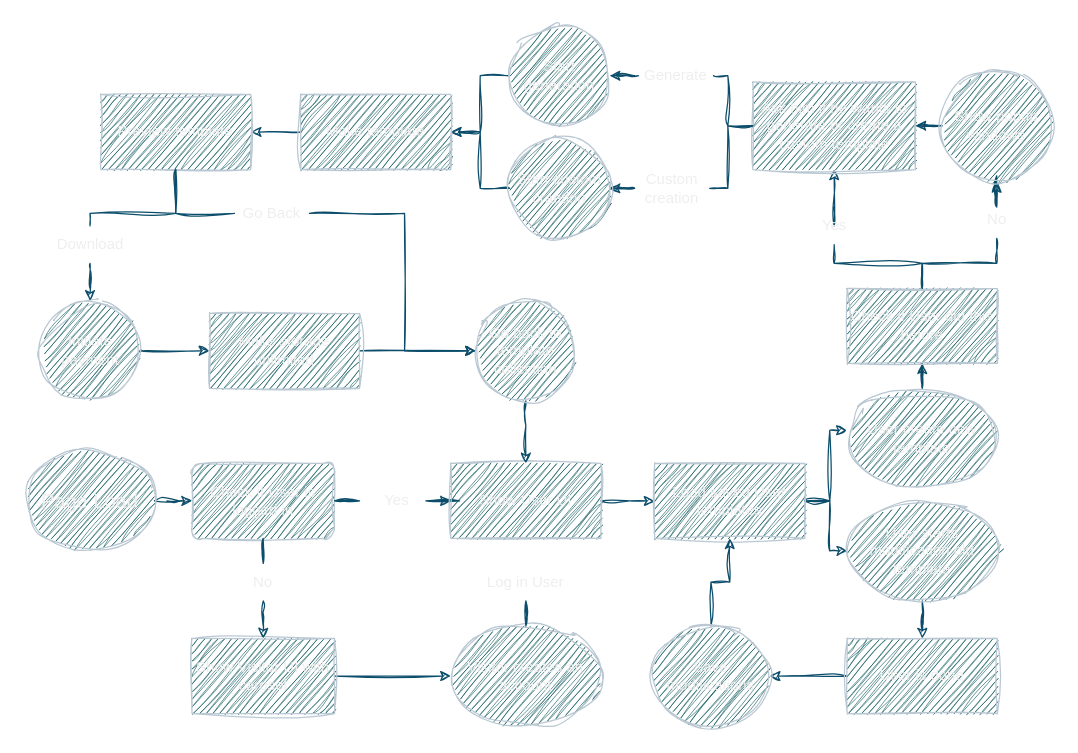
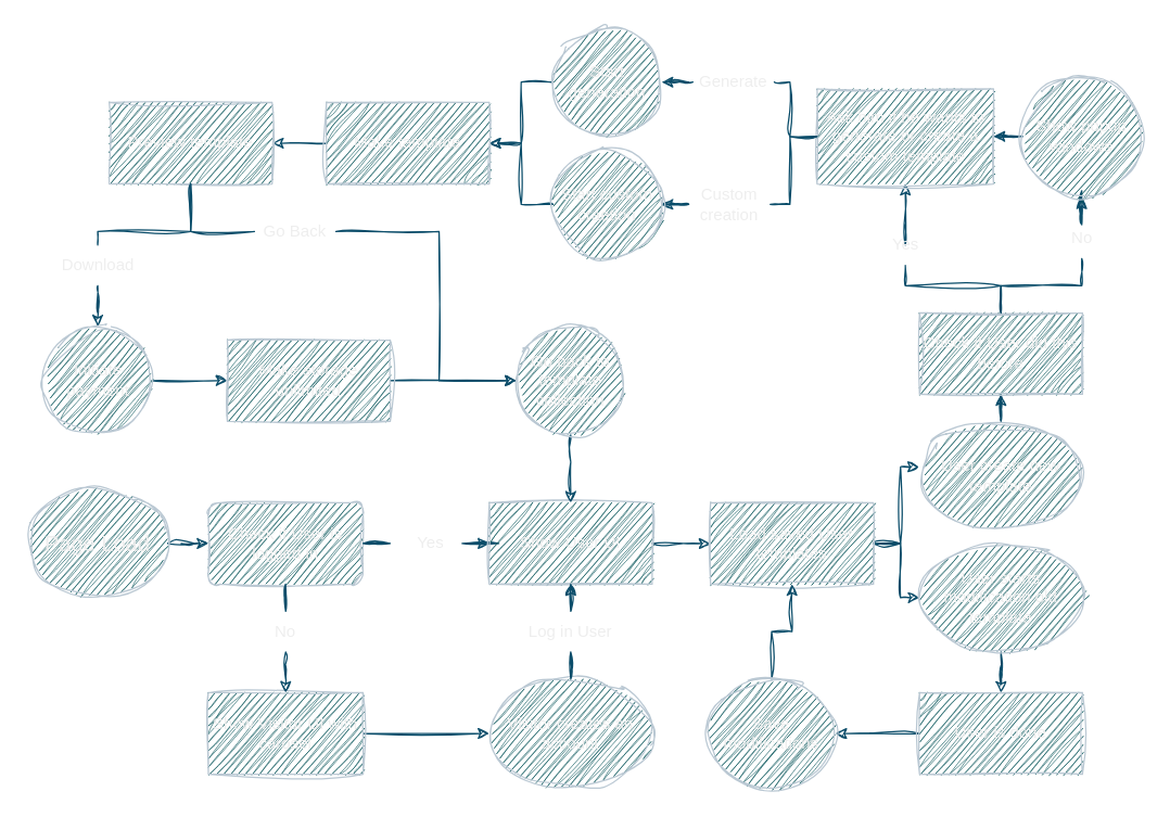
  <mxCell id="0" />
  <mxCell id="1" parent="0" />
  <mxCell id="2" value="" style="edgeStyle=orthogonalEdgeStyle;rounded=0;orthogonalLoop=1;jettySize=auto;html=1;labelBackgroundColor=none;strokeColor=#0B4D6A;fontColor=default;sketch=1;curveFitting=1;jiggle=2;" edge="1" parent="1" source="3" target="5"><mxGeometry relative="1" as="geometry" /></mxCell>
  <mxCell id="3" value="Page Load" style="ellipse;whiteSpace=wrap;html=1;fontSize=16;labelBackgroundColor=none;fillColor=#09555B;strokeColor=#BAC8D3;fontColor=#EEEEEE;sketch=1;curveFitting=1;jiggle=2;" vertex="1" parent="1"><mxGeometry x="20" y="360" width="103" height="80" as="geometry" /></mxCell>
  <mxCell id="4" value="" style="edgeStyle=orthogonalEdgeStyle;rounded=0;orthogonalLoop=1;jettySize=auto;html=1;startArrow=none;labelBackgroundColor=none;strokeColor=#0B4D6A;fontColor=default;sketch=1;curveFitting=1;jiggle=2;" edge="1" parent="1" source="60" target="7"><mxGeometry relative="1" as="geometry" /></mxCell>
  <mxCell id="5" value="Check if User is logged in" style="whiteSpace=wrap;html=1;labelBackgroundColor=none;fillColor=#09555B;strokeColor=#BAC8D3;fontColor=#EEEEEE;sketch=1;curveFitting=1;jiggle=2;rounded=1;" vertex="1" parent="1"><mxGeometry x="153" y="370" width="114" height="60" as="geometry" /></mxCell>
  <mxCell id="6" value="" style="edgeStyle=orthogonalEdgeStyle;rounded=0;orthogonalLoop=1;jettySize=auto;html=1;labelBackgroundColor=none;strokeColor=#0B4D6A;fontColor=default;sketch=1;curveFitting=1;jiggle=2;" edge="1" parent="1" source="7" target="32"><mxGeometry relative="1" as="geometry" /></mxCell>
  <mxCell id="7" value="Show User UI" style="whiteSpace=wrap;html=1;rounded=0;labelBackgroundColor=none;fillColor=#09555B;strokeColor=#BAC8D3;fontColor=#EEEEEE;sketch=1;curveFitting=1;jiggle=2;" vertex="1" parent="1"><mxGeometry x="360" y="370" width="120" height="60" as="geometry" /></mxCell>
  <mxCell id="8" value="" style="edgeStyle=orthogonalEdgeStyle;rounded=0;orthogonalLoop=1;jettySize=auto;html=1;entryX=0;entryY=0.5;entryDx=0;entryDy=0;labelBackgroundColor=none;strokeColor=#0B4D6A;fontColor=default;sketch=1;curveFitting=1;jiggle=2;" edge="1" parent="1" source="9" target="11"><mxGeometry relative="1" as="geometry" /></mxCell>
  <mxCell id="9" value="Show Visitor UI with carosel" style="rounded=0;whiteSpace=wrap;html=1;labelBackgroundColor=none;fillColor=#09555B;strokeColor=#BAC8D3;fontColor=#EEEEEE;sketch=1;curveFitting=1;jiggle=2;" vertex="1" parent="1"><mxGeometry x="153" y="510" width="114" height="60" as="geometry" /></mxCell>
+ <mxCell id="10" value="" style="edgeStyle=orthogonalEdgeStyle;rounded=0;orthogonalLoop=1;jettySize=auto;html=1;entryX=0.5;entryY=1;entryDx=0;entryDy=0;startArrow=none;labelBackgroundColor=none;strokeColor=#0B4D6A;fontColor=default;sketch=1;curveFitting=1;jiggle=2;" edge="1" parent="1" source="58" target="7"><mxGeometry relative="1" as="geometry" /></mxCell>
  <mxCell id="11" value="&lt;div&gt;Visitor creates an account&lt;/div&gt;" style="ellipse;whiteSpace=wrap;html=1;rounded=0;labelBackgroundColor=none;fillColor=#09555B;strokeColor=#BAC8D3;fontColor=#EEEEEE;sketch=1;curveFitting=1;jiggle=2;" vertex="1" parent="1"><mxGeometry x="360" y="500" width="120" height="80" as="geometry" /></mxCell>
  <mxCell id="12" value="" style="edgeStyle=orthogonalEdgeStyle;rounded=0;orthogonalLoop=1;jettySize=auto;html=1;exitX=0.5;exitY=0;exitDx=0;exitDy=0;labelBackgroundColor=none;strokeColor=#0B4D6A;fontColor=default;sketch=1;curveFitting=1;jiggle=2;" edge="1" parent="1" source="13" target="16"><mxGeometry relative="1" as="geometry"><mxPoint x="787" y="300" as="sourcePoint" /></mxGeometry></mxCell>
  <mxCell id="13" value="User create new template" style="ellipse;whiteSpace=wrap;html=1;rounded=0;labelBackgroundColor=none;fillColor=#09555B;strokeColor=#BAC8D3;fontColor=#EEEEEE;sketch=1;curveFitting=1;jiggle=2;" vertex="1" parent="1"><mxGeometry x="677" y="310" width="120" height="80" as="geometry" /></mxCell>
  <mxCell id="14" style="edgeStyle=orthogonalEdgeStyle;rounded=0;orthogonalLoop=1;jettySize=auto;html=1;entryX=0.5;entryY=1;entryDx=0;entryDy=0;startArrow=none;exitX=0.5;exitY=0;exitDx=0;exitDy=0;labelBackgroundColor=none;strokeColor=#0B4D6A;fontColor=default;sketch=1;curveFitting=1;jiggle=2;" edge="1" parent="1" source="64" target="21"><mxGeometry relative="1" as="geometry"><Array as="points"><mxPoint x="667" y="180" /><mxPoint x="667" y="150" /></Array></mxGeometry></mxCell>
  <mxCell id="15" style="edgeStyle=orthogonalEdgeStyle;rounded=0;orthogonalLoop=1;jettySize=auto;html=1;entryX=0.5;entryY=1;entryDx=0;entryDy=0;startArrow=none;labelBackgroundColor=none;strokeColor=#0B4D6A;fontColor=default;sketch=1;curveFitting=1;jiggle=2;" edge="1" parent="1" source="62" target="18"><mxGeometry relative="1" as="geometry" /></mxCell>
  <mxCell id="16" value="Check if User did this before" style="whiteSpace=wrap;html=1;rounded=0;labelBackgroundColor=none;fillColor=#09555B;strokeColor=#BAC8D3;fontColor=#EEEEEE;sketch=1;curveFitting=1;jiggle=2;" vertex="1" parent="1"><mxGeometry x="677" y="230" width="120" height="60" as="geometry" /></mxCell>
  <mxCell id="17" value="" style="edgeStyle=orthogonalEdgeStyle;rounded=0;orthogonalLoop=1;jettySize=auto;html=1;labelBackgroundColor=none;strokeColor=#0B4D6A;fontColor=default;sketch=1;curveFitting=1;jiggle=2;" edge="1" parent="1" source="18" target="21"><mxGeometry relative="1" as="geometry" /></mxCell>
  <mxCell id="18" value="Show popup windows " style="ellipse;whiteSpace=wrap;html=1;rounded=0;labelBackgroundColor=none;fillColor=#09555B;strokeColor=#BAC8D3;fontColor=#EEEEEE;sketch=1;curveFitting=1;jiggle=2;" vertex="1" parent="1"><mxGeometry x="753" y="55" width="87" height="90" as="geometry" /></mxCell>
  <mxCell id="19" value="" style="edgeStyle=orthogonalEdgeStyle;rounded=0;orthogonalLoop=1;jettySize=auto;html=1;startArrow=none;labelBackgroundColor=none;strokeColor=#0B4D6A;fontColor=default;sketch=1;curveFitting=1;jiggle=2;" edge="1" parent="1" source="50" target="23"><mxGeometry relative="1" as="geometry" /></mxCell>
  <mxCell id="20" value="" style="edgeStyle=orthogonalEdgeStyle;rounded=0;orthogonalLoop=1;jettySize=auto;html=1;startArrow=none;labelBackgroundColor=none;strokeColor=#0B4D6A;fontColor=default;sketch=1;curveFitting=1;jiggle=2;" edge="1" parent="1" source="53" target="25"><mxGeometry relative="1" as="geometry" /></mxCell>
  <mxCell id="21" value="Ask him if he wants to generate or create a custom template" style="rounded=0;whiteSpace=wrap;html=1;labelBackgroundColor=none;fillColor=#09555B;strokeColor=#BAC8D3;fontColor=#EEEEEE;sketch=1;curveFitting=1;jiggle=2;" vertex="1" parent="1"><mxGeometry x="601.5" y="65" width="130" height="70" as="geometry" /></mxCell>
  <mxCell id="22" value="" style="edgeStyle=orthogonalEdgeStyle;rounded=0;orthogonalLoop=1;jettySize=auto;html=1;labelBackgroundColor=none;strokeColor=#0B4D6A;fontColor=default;sketch=1;curveFitting=1;jiggle=2;" edge="1" parent="1" source="23" target="27"><mxGeometry relative="1" as="geometry" /></mxCell>
  <mxCell id="23" value="Start generation" style="ellipse;whiteSpace=wrap;html=1;rounded=0;labelBackgroundColor=none;fillColor=#09555B;strokeColor=#BAC8D3;fontColor=#EEEEEE;sketch=1;curveFitting=1;jiggle=2;" vertex="1" parent="1"><mxGeometry x="407" y="20" width="80" height="80" as="geometry" /></mxCell>
  <mxCell id="24" value="" style="edgeStyle=orthogonalEdgeStyle;rounded=0;orthogonalLoop=1;jettySize=auto;html=1;labelBackgroundColor=none;strokeColor=#0B4D6A;fontColor=default;sketch=1;curveFitting=1;jiggle=2;" edge="1" parent="1" source="25" target="27"><mxGeometry relative="1" as="geometry" /></mxCell>
  <mxCell id="25" value="Start custom craetion" style="ellipse;whiteSpace=wrap;html=1;rounded=0;labelBackgroundColor=none;fillColor=#09555B;strokeColor=#BAC8D3;fontColor=#EEEEEE;sketch=1;curveFitting=1;jiggle=2;" vertex="1" parent="1"><mxGeometry x="407" y="110" width="80" height="80" as="geometry" /></mxCell>
  <mxCell id="26" value="" style="edgeStyle=orthogonalEdgeStyle;rounded=0;orthogonalLoop=1;jettySize=auto;html=1;labelBackgroundColor=none;strokeColor=#0B4D6A;fontColor=default;sketch=1;curveFitting=1;jiggle=2;" edge="1" parent="1" source="27" target="29"><mxGeometry relative="1" as="geometry" /></mxCell>
  <mxCell id="27" value="Make tamplate" style="whiteSpace=wrap;html=1;rounded=0;labelBackgroundColor=none;fillColor=#09555B;strokeColor=#BAC8D3;fontColor=#EEEEEE;sketch=1;curveFitting=1;jiggle=2;" vertex="1" parent="1"><mxGeometry x="240" y="75" width="120" height="60" as="geometry" /></mxCell>
  <mxCell id="28" value="" style="edgeStyle=orthogonalEdgeStyle;rounded=0;orthogonalLoop=1;jettySize=auto;html=1;startArrow=none;labelBackgroundColor=none;strokeColor=#0B4D6A;fontColor=default;sketch=1;curveFitting=1;jiggle=2;" edge="1" parent="1" source="45" target="36"><mxGeometry relative="1" as="geometry"><Array as="points"><mxPoint x="323" y="170" /></Array></mxGeometry></mxCell>
  <mxCell id="29" value="Preview template" style="whiteSpace=wrap;html=1;rounded=0;labelBackgroundColor=none;fillColor=#09555B;strokeColor=#BAC8D3;fontColor=#EEEEEE;sketch=1;curveFitting=1;jiggle=2;" vertex="1" parent="1"><mxGeometry x="80" y="75" width="120" height="60" as="geometry" /></mxCell>
  <mxCell id="30" value="" style="edgeStyle=orthogonalEdgeStyle;rounded=0;orthogonalLoop=1;jettySize=auto;html=1;labelBackgroundColor=none;strokeColor=#0B4D6A;fontColor=default;sketch=1;curveFitting=1;jiggle=2;" edge="1" parent="1" source="32" target="65"><mxGeometry relative="1" as="geometry" /></mxCell>
  <mxCell id="31" style="edgeStyle=orthogonalEdgeStyle;rounded=0;orthogonalLoop=1;jettySize=auto;html=1;entryX=-0.003;entryY=0.419;entryDx=0;entryDy=0;entryPerimeter=0;labelBackgroundColor=none;strokeColor=#0B4D6A;fontColor=default;sketch=1;curveFitting=1;jiggle=2;" edge="1" parent="1" source="32" target="13"><mxGeometry relative="1" as="geometry"><Array as="points"><mxPoint x="663" y="400" /><mxPoint x="663" y="344" /></Array></mxGeometry></mxCell>
  <mxCell id="32" value="Load saved User templates" style="whiteSpace=wrap;html=1;rounded=0;labelBackgroundColor=none;fillColor=#09555B;strokeColor=#BAC8D3;fontColor=#EEEEEE;sketch=1;curveFitting=1;jiggle=2;" vertex="1" parent="1"><mxGeometry x="523" y="370" width="120" height="60" as="geometry" /></mxCell>
  <mxCell id="33" value="" style="edgeStyle=orthogonalEdgeStyle;rounded=0;orthogonalLoop=1;jettySize=auto;html=1;labelBackgroundColor=none;strokeColor=#0B4D6A;fontColor=default;sketch=1;curveFitting=1;jiggle=2;" edge="1" parent="1" source="34" target="38"><mxGeometry relative="1" as="geometry" /></mxCell>
  <mxCell id="34" value="Initiate payment" style="ellipse;whiteSpace=wrap;html=1;rounded=0;labelBackgroundColor=none;fillColor=#09555B;strokeColor=#BAC8D3;fontColor=#EEEEEE;sketch=1;curveFitting=1;jiggle=2;" vertex="1" parent="1"><mxGeometry x="31.5" y="240" width="80" height="80" as="geometry" /></mxCell>
  <mxCell id="35" style="edgeStyle=orthogonalEdgeStyle;rounded=0;orthogonalLoop=1;jettySize=auto;html=1;entryX=0.5;entryY=0;entryDx=0;entryDy=0;exitX=0.5;exitY=1;exitDx=0;exitDy=0;labelBackgroundColor=none;strokeColor=#0B4D6A;fontColor=default;sketch=1;curveFitting=1;jiggle=2;" edge="1" parent="1" source="36" target="7"><mxGeometry relative="1" as="geometry"><Array as="points"><mxPoint x="420" y="340" /><mxPoint x="420" y="340" /></Array></mxGeometry></mxCell>
  <mxCell id="36" value="Go back to template collection" style="ellipse;whiteSpace=wrap;html=1;rounded=0;labelBackgroundColor=none;fillColor=#09555B;strokeColor=#BAC8D3;fontColor=#EEEEEE;sketch=1;curveFitting=1;jiggle=2;" vertex="1" parent="1"><mxGeometry x="380" y="240" width="80" height="80" as="geometry" /></mxCell>
  <mxCell id="37" value="" style="edgeStyle=orthogonalEdgeStyle;rounded=0;orthogonalLoop=1;jettySize=auto;html=1;labelBackgroundColor=none;strokeColor=#0B4D6A;fontColor=default;sketch=1;curveFitting=1;jiggle=2;" edge="1" parent="1" source="38" target="36"><mxGeometry relative="1" as="geometry" /></mxCell>
  <mxCell id="38" value="Make storage unlimited" style="whiteSpace=wrap;html=1;rounded=0;labelBackgroundColor=none;fillColor=#09555B;strokeColor=#BAC8D3;fontColor=#EEEEEE;sketch=1;curveFitting=1;jiggle=2;" vertex="1" parent="1"><mxGeometry x="167" y="250" width="120" height="60" as="geometry" /></mxCell>
  <mxCell id="39" value="" style="edgeStyle=orthogonalEdgeStyle;rounded=0;orthogonalLoop=1;jettySize=auto;html=1;labelBackgroundColor=none;strokeColor=#0B4D6A;fontColor=default;sketch=1;curveFitting=1;jiggle=2;" edge="1" parent="1" source="65" target="41"><mxGeometry relative="1" as="geometry" /></mxCell>
  <mxCell id="40" value="" style="edgeStyle=orthogonalEdgeStyle;rounded=0;orthogonalLoop=1;jettySize=auto;html=1;labelBackgroundColor=none;strokeColor=#0B4D6A;fontColor=default;sketch=1;curveFitting=1;jiggle=2;" edge="1" parent="1" source="41" target="43"><mxGeometry relative="1" as="geometry" /></mxCell>
  <mxCell id="41" value="User is done" style="whiteSpace=wrap;html=1;labelBackgroundColor=none;fillColor=#09555B;strokeColor=#BAC8D3;fontColor=#EEEEEE;sketch=1;curveFitting=1;jiggle=2;" vertex="1" parent="1"><mxGeometry x="677" y="510" width="120" height="60" as="geometry" /></mxCell>
  <mxCell id="42" value="" style="edgeStyle=orthogonalEdgeStyle;rounded=0;orthogonalLoop=1;jettySize=auto;html=1;labelBackgroundColor=none;strokeColor=#0B4D6A;fontColor=default;sketch=1;curveFitting=1;jiggle=2;" edge="1" parent="1" source="43" target="32"><mxGeometry relative="1" as="geometry" /></mxCell>
  <mxCell id="43" value="Save modifications" style="ellipse;whiteSpace=wrap;html=1;labelBackgroundColor=none;fillColor=#09555B;strokeColor=#BAC8D3;fontColor=#EEEEEE;sketch=1;curveFitting=1;jiggle=2;" vertex="1" parent="1"><mxGeometry x="521" y="500" width="94" height="80" as="geometry" /></mxCell>
  <mxCell id="44" value="" style="edgeStyle=orthogonalEdgeStyle;rounded=0;orthogonalLoop=1;jettySize=auto;html=1;endArrow=none;labelBackgroundColor=none;strokeColor=#0B4D6A;fontColor=default;sketch=1;curveFitting=1;jiggle=2;" edge="1" parent="1" source="29" target="45"><mxGeometry relative="1" as="geometry"><mxPoint x="140" y="135" as="sourcePoint" /><mxPoint x="323" y="190" as="targetPoint" /><Array as="points"><mxPoint x="140" y="170" /></Array></mxGeometry></mxCell>
  <mxCell id="45" value="Go Back" style="text;html=1;strokeColor=none;fillColor=none;align=center;verticalAlign=middle;whiteSpace=wrap;rounded=0;labelBackgroundColor=none;fontColor=#EEEEEE;sketch=1;curveFitting=1;jiggle=2;" vertex="1" parent="1"><mxGeometry x="187" y="155" width="60" height="30" as="geometry" /></mxCell>
  <mxCell id="46" value="" style="edgeStyle=orthogonalEdgeStyle;rounded=0;orthogonalLoop=1;jettySize=auto;html=1;endArrow=none;labelBackgroundColor=none;strokeColor=#0B4D6A;fontColor=default;sketch=1;curveFitting=1;jiggle=2;" edge="1" parent="1" source="29" target="48"><mxGeometry relative="1" as="geometry"><mxPoint x="140" y="135" as="sourcePoint" /><mxPoint x="60" y="190" as="targetPoint" /><Array as="points"><mxPoint x="140" y="170" /></Array></mxGeometry></mxCell>
  <mxCell id="47" style="edgeStyle=orthogonalEdgeStyle;rounded=0;orthogonalLoop=1;jettySize=auto;html=1;entryX=0.5;entryY=0;entryDx=0;entryDy=0;labelBackgroundColor=none;strokeColor=#0B4D6A;fontColor=default;sketch=1;curveFitting=1;jiggle=2;" edge="1" parent="1" source="48" target="34"><mxGeometry relative="1" as="geometry" /></mxCell>
  <mxCell id="48" value="Download" style="text;html=1;strokeColor=none;fillColor=none;align=center;verticalAlign=middle;whiteSpace=wrap;rounded=0;labelBackgroundColor=none;fontColor=#EEEEEE;sketch=1;curveFitting=1;jiggle=2;" vertex="1" parent="1"><mxGeometry x="41.5" y="180" width="60" height="30" as="geometry" /></mxCell>
  <mxCell id="49" value="" style="edgeStyle=orthogonalEdgeStyle;rounded=0;orthogonalLoop=1;jettySize=auto;html=1;endArrow=none;labelBackgroundColor=none;strokeColor=#0B4D6A;fontColor=default;sketch=1;curveFitting=1;jiggle=2;" edge="1" parent="1" source="21" target="50"><mxGeometry relative="1" as="geometry"><mxPoint x="580" y="100" as="sourcePoint" /><mxPoint x="500" y="60" as="targetPoint" /></mxGeometry></mxCell>
  <mxCell id="50" value="Generate" style="text;html=1;strokeColor=none;fillColor=none;align=center;verticalAlign=middle;whiteSpace=wrap;rounded=0;labelBackgroundColor=none;fontColor=#EEEEEE;sketch=1;curveFitting=1;jiggle=2;" vertex="1" parent="1"><mxGeometry x="510" y="45" width="60" height="30" as="geometry" /></mxCell>
  <mxCell id="51" style="edgeStyle=orthogonalEdgeStyle;rounded=0;orthogonalLoop=1;jettySize=auto;html=1;exitX=0.5;exitY=1;exitDx=0;exitDy=0;labelBackgroundColor=none;strokeColor=#0B4D6A;fontColor=default;sketch=1;curveFitting=1;jiggle=2;" edge="1" parent="1" source="50" target="50"><mxGeometry relative="1" as="geometry" /></mxCell>
  <mxCell id="52" value="" style="edgeStyle=orthogonalEdgeStyle;rounded=0;orthogonalLoop=1;jettySize=auto;html=1;endArrow=none;labelBackgroundColor=none;strokeColor=#0B4D6A;fontColor=default;sketch=1;curveFitting=1;jiggle=2;" edge="1" parent="1" source="21" target="53"><mxGeometry relative="1" as="geometry"><mxPoint x="602" y="100" as="sourcePoint" /><mxPoint x="487" y="150" as="targetPoint" /></mxGeometry></mxCell>
  <mxCell id="53" value="Custom creation" style="text;html=1;strokeColor=none;fillColor=none;align=center;verticalAlign=middle;whiteSpace=wrap;rounded=0;labelBackgroundColor=none;fontColor=#EEEEEE;sketch=1;curveFitting=1;jiggle=2;" vertex="1" parent="1"><mxGeometry x="507" y="135" width="60" height="30" as="geometry" /></mxCell>
  <mxCell id="54" value="" style="edgeStyle=orthogonalEdgeStyle;rounded=0;orthogonalLoop=1;jettySize=auto;html=1;exitX=0.5;exitY=1;exitDx=0;exitDy=0;endArrow=none;labelBackgroundColor=none;strokeColor=#0B4D6A;fontColor=default;sketch=1;curveFitting=1;jiggle=2;" edge="1" parent="1" source="5" target="56"><mxGeometry relative="1" as="geometry"><mxPoint x="210" y="430" as="sourcePoint" /><mxPoint x="213" y="480" as="targetPoint" /><Array as="points" /></mxGeometry></mxCell>
  <mxCell id="55" value="" style="edgeStyle=orthogonalEdgeStyle;rounded=0;orthogonalLoop=1;jettySize=auto;html=1;labelBackgroundColor=none;strokeColor=#0B4D6A;fontColor=default;sketch=1;curveFitting=1;jiggle=2;" edge="1" parent="1" source="56" target="9"><mxGeometry relative="1" as="geometry" /></mxCell>
  <mxCell id="56" value="No" style="text;html=1;strokeColor=none;fillColor=none;align=center;verticalAlign=middle;whiteSpace=wrap;rounded=0;labelBackgroundColor=none;fontColor=#EEEEEE;sketch=1;curveFitting=1;jiggle=2;" vertex="1" parent="1"><mxGeometry x="180" y="450" width="60" height="30" as="geometry" /></mxCell>
  <mxCell id="57" value="" style="edgeStyle=orthogonalEdgeStyle;rounded=0;orthogonalLoop=1;jettySize=auto;html=1;entryX=0.5;entryY=1;entryDx=0;entryDy=0;endArrow=none;labelBackgroundColor=none;strokeColor=#0B4D6A;fontColor=default;sketch=1;curveFitting=1;jiggle=2;" edge="1" parent="1" source="11" target="58"><mxGeometry relative="1" as="geometry"><mxPoint x="393" y="570" as="sourcePoint" /><mxPoint x="393" y="450" as="targetPoint" /></mxGeometry></mxCell>
  <mxCell id="58" value="Log in User" style="text;html=1;strokeColor=none;fillColor=none;align=center;verticalAlign=middle;whiteSpace=wrap;rounded=0;labelBackgroundColor=none;fontColor=#EEEEEE;sketch=1;curveFitting=1;jiggle=2;" vertex="1" parent="1"><mxGeometry x="360" y="450" width="120" height="30" as="geometry" /></mxCell>
  <mxCell id="59" value="" style="edgeStyle=orthogonalEdgeStyle;rounded=0;orthogonalLoop=1;jettySize=auto;html=1;endArrow=none;labelBackgroundColor=none;strokeColor=#0B4D6A;fontColor=default;sketch=1;curveFitting=1;jiggle=2;" edge="1" parent="1" source="5" target="60"><mxGeometry relative="1" as="geometry"><mxPoint x="267" y="400" as="sourcePoint" /><mxPoint x="347" y="400" as="targetPoint" /></mxGeometry></mxCell>
  <mxCell id="60" value="Yes" style="text;html=1;strokeColor=none;fillColor=none;align=center;verticalAlign=middle;whiteSpace=wrap;rounded=0;labelBackgroundColor=none;fontColor=#EEEEEE;sketch=1;curveFitting=1;jiggle=2;" vertex="1" parent="1"><mxGeometry x="287" y="385" width="60" height="30" as="geometry" /></mxCell>
  <mxCell id="61" value="" style="edgeStyle=orthogonalEdgeStyle;rounded=0;orthogonalLoop=1;jettySize=auto;html=1;entryX=0.5;entryY=1;entryDx=0;entryDy=0;endArrow=none;labelBackgroundColor=none;strokeColor=#0B4D6A;fontColor=default;sketch=1;curveFitting=1;jiggle=2;" edge="1" parent="1" source="16" target="62"><mxGeometry relative="1" as="geometry"><mxPoint x="797" y="260" as="sourcePoint" /><mxPoint x="851" y="145" as="targetPoint" /></mxGeometry></mxCell>
  <mxCell id="62" value="No" style="text;html=1;strokeColor=none;fillColor=none;align=center;verticalAlign=middle;whiteSpace=wrap;rounded=0;labelBackgroundColor=none;fontColor=#EEEEEE;sketch=1;curveFitting=1;jiggle=2;" vertex="1" parent="1"><mxGeometry x="774.5" y="160" width="44" height="30" as="geometry" /></mxCell>
  <mxCell id="63" value="" style="edgeStyle=orthogonalEdgeStyle;rounded=0;orthogonalLoop=1;jettySize=auto;html=1;entryX=0.5;entryY=1;entryDx=0;entryDy=0;endArrow=none;labelBackgroundColor=none;strokeColor=#0B4D6A;fontColor=default;sketch=1;curveFitting=1;jiggle=2;" edge="1" parent="1" source="16" target="64"><mxGeometry relative="1" as="geometry"><mxPoint x="737" y="230" as="sourcePoint" /><mxPoint x="667" y="135" as="targetPoint" /></mxGeometry></mxCell>
  <mxCell id="64" value="Yes" style="text;html=1;strokeColor=none;fillColor=none;align=center;verticalAlign=middle;whiteSpace=wrap;rounded=0;labelBackgroundColor=none;fontColor=#EEEEEE;sketch=1;curveFitting=1;jiggle=2;" vertex="1" parent="1"><mxGeometry x="636.5" y="165" width="60" height="30" as="geometry" /></mxCell>
  <mxCell id="65" value="User starts modification old template" style="ellipse;whiteSpace=wrap;html=1;labelBackgroundColor=none;fillColor=#09555B;strokeColor=#BAC8D3;fontColor=#EEEEEE;sketch=1;curveFitting=1;jiggle=2;" vertex="1" parent="1"><mxGeometry x="677" y="400" width="120" height="80" as="geometry" /></mxCell>
